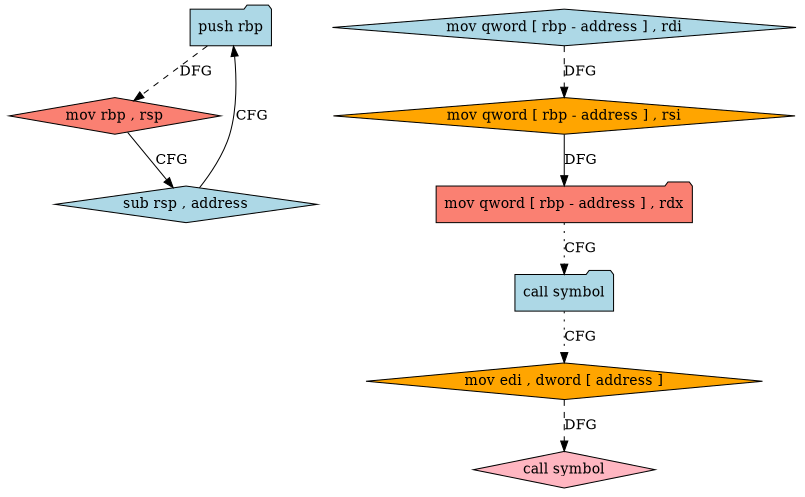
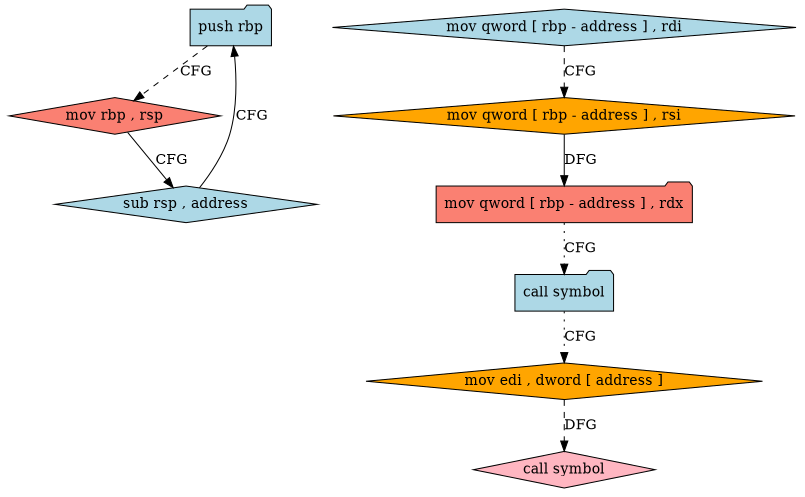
  digraph {
    node [fillcolor=lightblue shape=diamond style=filled]
    edge [style=dashed]
    n1 [label="push rbp" shape=folder]
    n2 [fillcolor=salmon label="mov rbp , rsp"]
    n3 [label="sub rsp , address"]
    n4 [label="mov qword [ rbp - address ] , rdi"]
    n5 [fillcolor=orange label="mov qword [ rbp - address ] , rsi"]
    n6 [fillcolor=salmon label="mov qword [ rbp - address ] , rdx" shape=folder]
    n7 [label="call symbol" shape=folder]
    n8 [fillcolor=orange label="mov edi , dword [ address ]"]
    n9 [fillcolor=lightpink label="call symbol"]
-   n1 -> n2 [label=DFG]
+   n1 -> n2 [label=CFG]
    n2 -> n3 [label=CFG style=solid]
    n3 -> n1 [label=CFG style=solid]
-   n4 -> n5 [label=DFG]
+   n4 -> n5 [label=CFG]
    n5 -> n6 [label=DFG style=solid]
    n6 -> n7 [label=CFG style=dotted]
    n7 -> n8 [label=CFG style=dotted]
    n8 -> n9 [label=DFG]
  }
